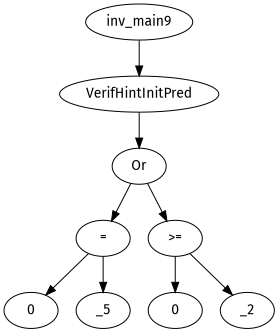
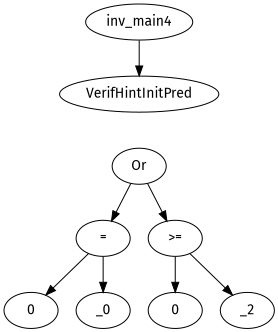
  digraph {
    fontname="Fira Sans"
    node [fontname="Fira Sans"]
    edge [fontname="Fira Sans"]
-   n1 [label=inv_main9]
+   n1 [label=inv_main4]
    n2 [label=VerifHintInitPred]
    n3 [label=Or]
    n4 [label="="]
    n5 [label=">="]
    n6 [label=0]
-   n7 [label=_5]
+   n7 [label=_0]
    n8 [label=0]
    n9 [label=_2]
    n1 -> n2
-   n2 -> n3
    n3 -> n4
    n3 -> n5
    n4 -> n6
    n4 -> n7
    n5 -> n8
    n5 -> n9
  }
